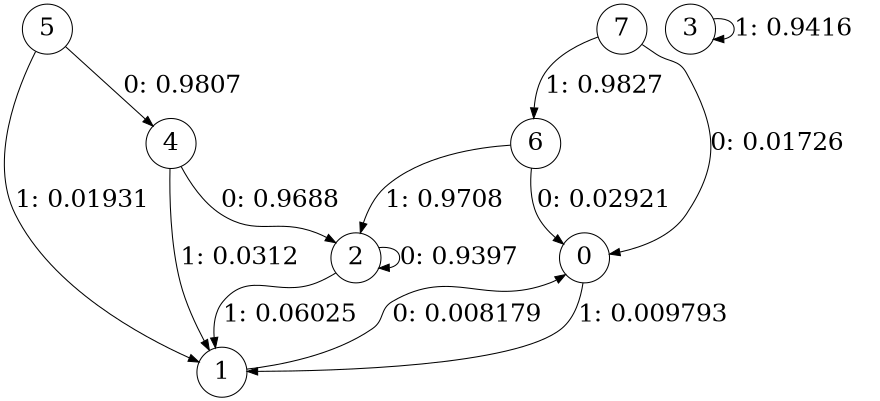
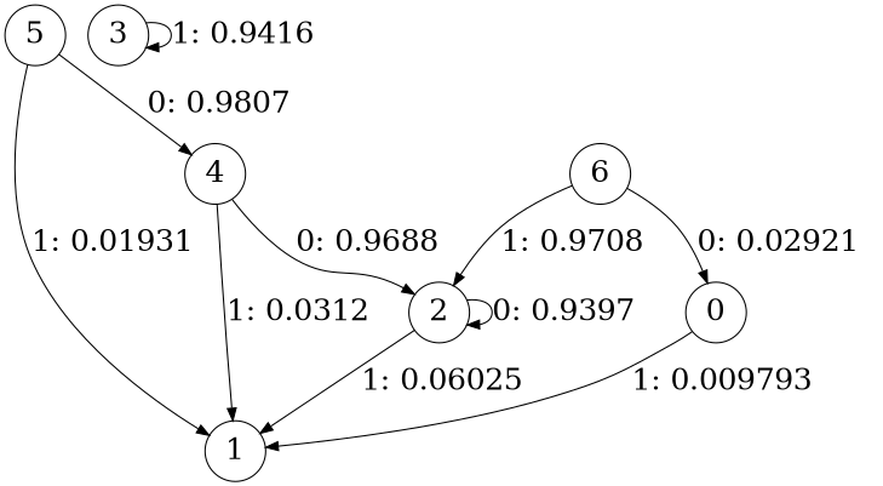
  digraph {
    node [fontsize=24 shape=circle]
    edge [fontsize=24]
    0
    1
    5
    4
    2
-   7
    6
    3
    0 -> 1 [label="1: 0.009793  "]
-   1 -> 0 [label="0: 0.008179  "]
    5 -> 1 [label="1: 0.01931  "]
    5 -> 4 [label="0: 0.9807   "]
    4 -> 1 [label="1: 0.0312   "]
    4 -> 2 [label="0: 0.9688   "]
    2 -> 1 [label="1: 0.06025  "]
    2 -> 2 [label="0: 0.9397   "]
-   7 -> 0 [label="0: 0.01726  "]
-   7 -> 6 [label="1: 0.9827   "]
    6 -> 0 [label="0: 0.02921  "]
    6 -> 2 [label="1: 0.9708   "]
    3 -> 3 [label="1: 0.9416   "]
  }
